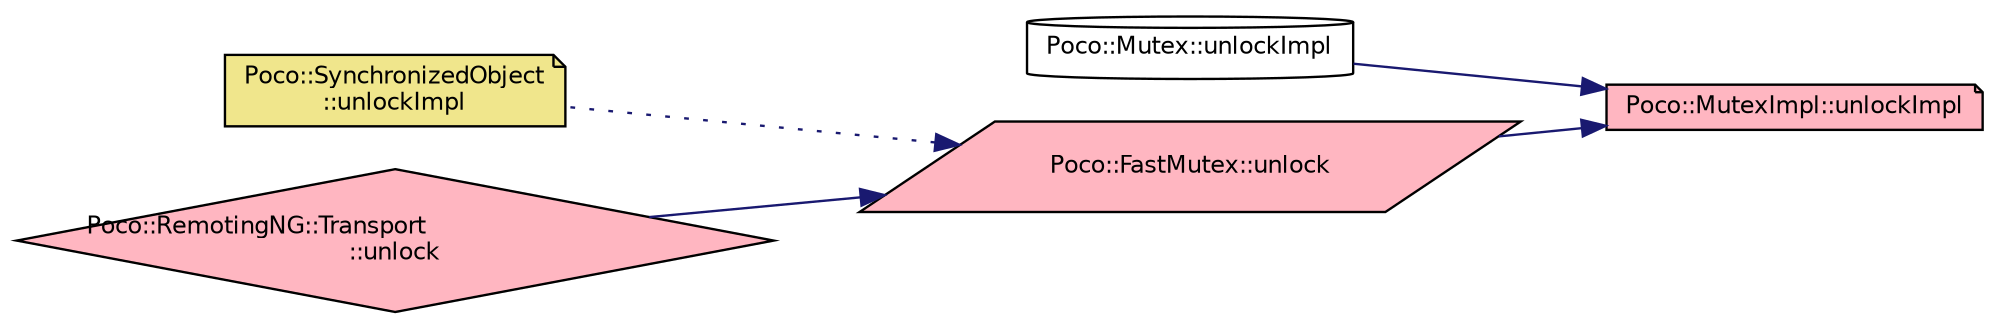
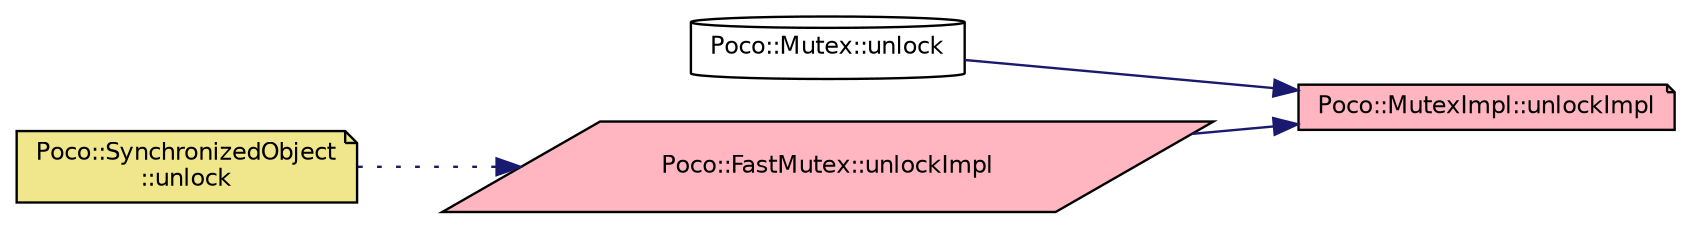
  digraph {
    rankdir=RL
    node [color=black fillcolor=lightpink fontname=Helvetica fontsize=10 shape=note style=filled]
    edge [color=midnightblue dir=back fontname=Helvetica fontsize=10 labelfontname=Helvetica labelfontsize=10 style=solid]
    n1 [fontcolor=black height=0.2 label="Poco::MutexImpl::unlockImpl" width=0.4]
-   n2 [fillcolor=white height=0.2 label="Poco::Mutex::unlockImpl" shape=cylinder width=0.4]
-   n3 [height=0.2 label="Poco::FastMutex::unlock" shape=parallelogram width=0.4]
-   n4 [fillcolor=khaki height=0.2 label="Poco::SynchronizedObject\l::unlockImpl" width=0.4]
-   n5 [height=0.2 label="Poco::RemotingNG::Transport\l::unlock" shape=diamond width=0.4]
+   n2 [fillcolor=white height=0.2 label="Poco::Mutex::unlock" shape=cylinder width=0.4]
+   n3 [height=0.2 label="Poco::FastMutex::unlockImpl" shape=parallelogram width=0.4]
+   n4 [fillcolor=khaki height=0.2 label="Poco::SynchronizedObject\l::unlock" width=0.4]
    n1 -> n2
    n1 -> n3
    n3 -> n4 [style=dotted]
-   n3 -> n5
  }
